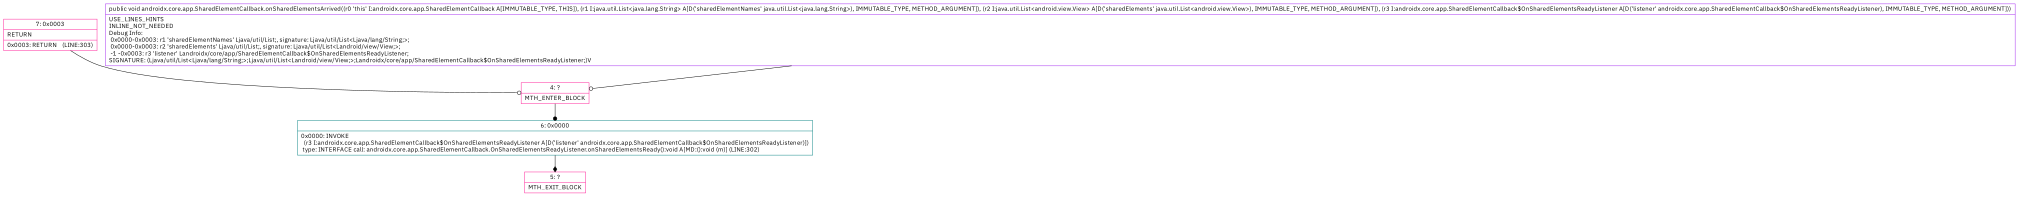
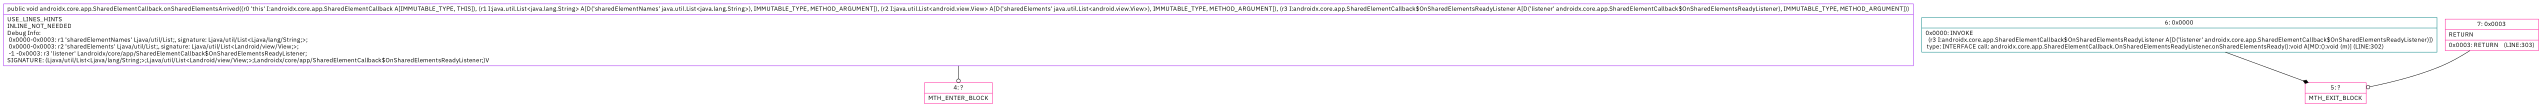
  digraph {
    fontname="IBM Plex Sans"
    node [color=deeppink fontname="IBM Plex Sans" shape=record]
    edge [arrowhead=odot fontname="IBM Plex Sans"]
    n1 [label="{4\:\ ?|MTH_ENTER_BLOCK\l}"]
    n2 [color=teal label="{6\:\ 0x0000|0x0000: INVOKE  \l  (r3 I:androidx.core.app.SharedElementCallback$OnSharedElementsReadyListener A[D('listener' androidx.core.app.SharedElementCallback$OnSharedElementsReadyListener)])\l type: INTERFACE call: androidx.core.app.SharedElementCallback.OnSharedElementsReadyListener.onSharedElementsReady():void A[MD:():void (m)] (LINE:302)\l}"]
    n3 [label="{5\:\ ?|MTH_EXIT_BLOCK\l}"]
    n4 [label="{7\:\ 0x0003|RETURN\l|0x0003: RETURN    (LINE:303)\l}"]
    n5 [color=purple label="{public void androidx.core.app.SharedElementCallback.onSharedElementsArrived((r0 'this' I:androidx.core.app.SharedElementCallback A[IMMUTABLE_TYPE, THIS]), (r1 I:java.util.List\<java.lang.String\> A[D('sharedElementNames' java.util.List\<java.lang.String\>), IMMUTABLE_TYPE, METHOD_ARGUMENT]), (r2 I:java.util.List\<android.view.View\> A[D('sharedElements' java.util.List\<android.view.View\>), IMMUTABLE_TYPE, METHOD_ARGUMENT]), (r3 I:androidx.core.app.SharedElementCallback$OnSharedElementsReadyListener A[D('listener' androidx.core.app.SharedElementCallback$OnSharedElementsReadyListener), IMMUTABLE_TYPE, METHOD_ARGUMENT]))  | USE_LINES_HINTS\lINLINE_NOT_NEEDED\lDebug Info:\l  0x0000\-0x0003: r1 'sharedElementNames' Ljava\/util\/List;, signature: Ljava\/util\/List\<Ljava\/lang\/String;\>;\l  0x0000\-0x0003: r2 'sharedElements' Ljava\/util\/List;, signature: Ljava\/util\/List\<Landroid\/view\/View;\>;\l  \-1 \-0x0003: r3 'listener' Landroidx\/core\/app\/SharedElementCallback$OnSharedElementsReadyListener;\lSIGNATURE: (Ljava\/util\/List\<Ljava\/lang\/String;\>;Ljava\/util\/List\<Landroid\/view\/View;\>;Landroidx\/core\/app\/SharedElementCallback$OnSharedElementsReadyListener;)V\l}"]
-   n1 -> n2 [arrowhead=dot]
    n2 -> n3 [arrowhead=diamond]
-   n4 -> n1
+   n4 -> n3
    n5 -> n1
  }
